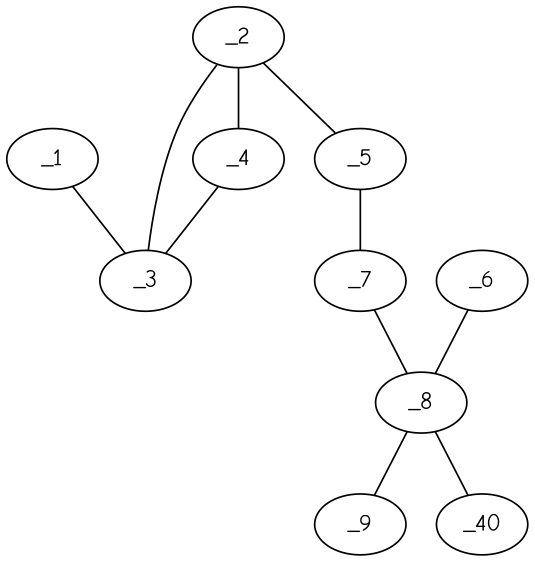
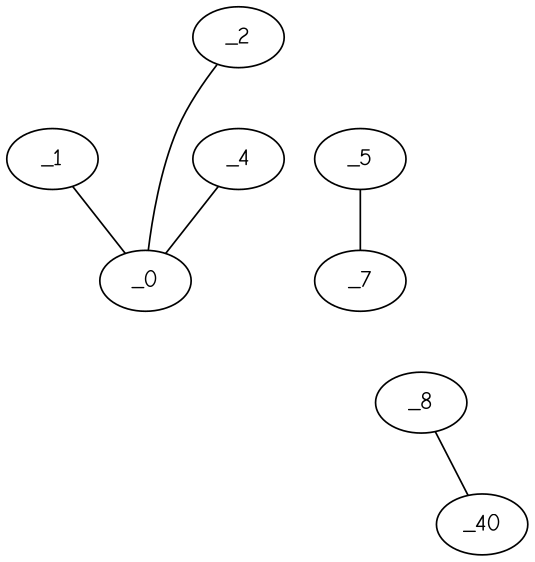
  graph {
    fontname="Comic Neue"
    node [charge=0 chem=1 fontname="Comic Neue" symbol="C  " x=3.366 y=1.866]
    edge [fontname="Comic Neue" valence=1]
-   _3
+   _3 [label=_0]
    _1 [x=2.366]
    _2 [x=2.866 y=1]
    _4 [chem=5 symbol="S  " x=2 y=0.5]
    _5 [chem=5 symbol="S  " x=3.7321 y=0.5]
    _7 [chem=5 symbol="S  " x=3.7321 y=-0.5]
-   _6 [chem=5 symbol="S  " x=2 y=-0.5]
    _8 [x=2.866 y=-1]
-   _9 [y=-1.866]
    n10 [label=_40 x=2.366 y=-1.866]
    _1 -- _3
    _2 -- _3
-   _2 -- _4
-   _2 -- _5
    _4 -- _3
    _5 -- _7
-   _7 -- _8
-   _6 -- _8
-   _8 -- _9
    _8 -- n10
  }
